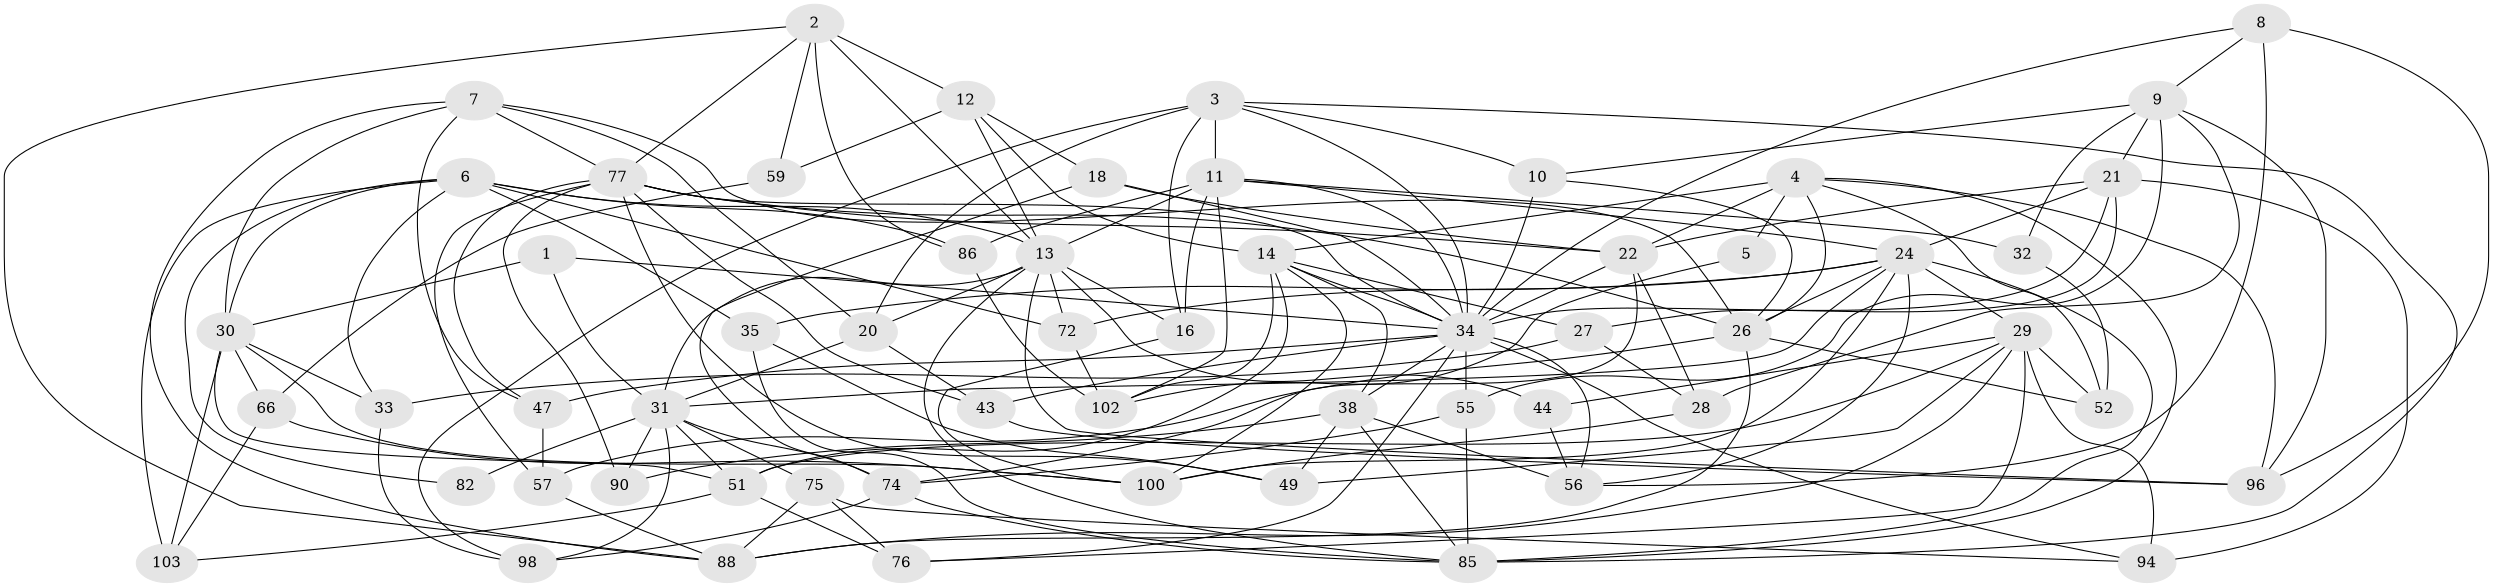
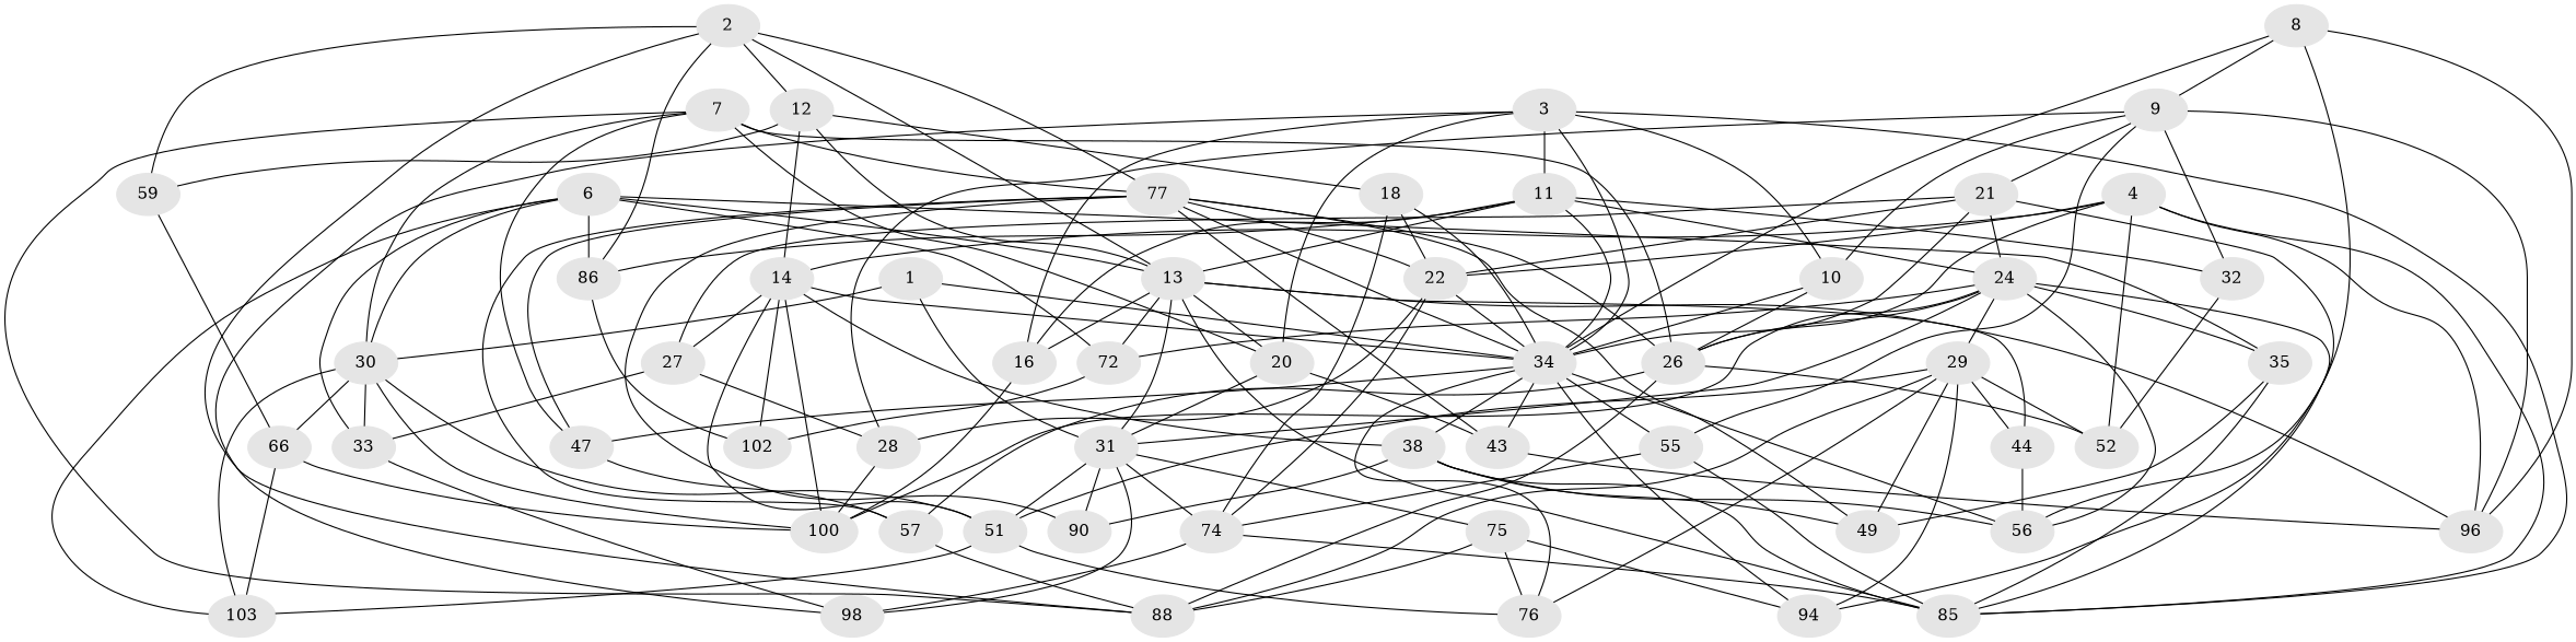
  graph {
    node [color=gray90 style=filled]
    30 [super="+39"]
    33
    103
    51 [super="+59"]
    100 [super="+104"]
    66
    1
    31 [super="+53+64+40"]
    34 [super="+84+61+36"]
-   82
    98
    90
    74 [super="+113"]
    75
    47
    56 [super="+89"]
    55
    38 [super="+71"]
    43
    94
    76
    2 [super="+19"]
    12 [super="+108"]
    13 [super="+15"]
    n25 [label=77 super="+23+37"]
    n26 [label=59]
    86
    88 [super="+99"]
    14 [super="+78"]
    18
    16
    20 [super="+114"]
    85 [super="+93+97"]
    96 [super="+107"]
    72
    44
    22 [super="+111+69"]
    26 [super="+48"]
    49
    57
    102 [super="+105"]
    3 [super="+41+45"]
    10
    11 [super="+50+25"]
    32
    24 [super="+87+54"]
    4 [super="+62+116"]
-   5
    52
    27
    28
    6 [super="+46"]
    35
    7 [super="+79"]
    9 [super="+81+68"]
    21 [super="+95"]
    8
    29 [super="+70"]
    30 -- 33
    30 -- 103
    30 -- 51
    30 -- 100
    30 -- 66
    33 -- 98
    51 -- 103
    51 -- 76
    66 -- 103
    66 -- 100
    1 -- 30
    1 -- 31 [weight=2]
    1 -- 34
    31 -- 51
-   31 -- 82 [weight=2]
    31 -- 98
    31 -- 90
    31 -- 74
    31 -- 75
    34 -- 47
    34 -- 56
    34 -- 55
    34 -- 38
    34 -- 43
    34 -- 94
    34 -- 76
    74 -- 98
    74 -- 85
    75 -- 94
    75 -- 76
    75 -- 88
    47 -- 57
    55 -- 74
    55 -- 85
    38 -- 90
    38 -- 56
    38 -- 85
    38 -- 49
    43 -- 96
    2 -- 12 [weight=2]
    2 -- 13
    2 -- n25
    2 -- n26 [weight=2]
    2 -- 86
    2 -- 88
    12 -- 13
    12 -- n26
    12 -- 14
    12 -- 18
    13 -- 31
    13 -- 16
    13 -- 20
    13 -- 85
    13 -- 96 [weight=2]
    13 -- 72
    13 -- 44
    n25 -- 34
    n25 -- 90
    n25 -- 47
    n25 -- 43
    n25 -- 22
    n25 -- 26
    n25 -- 49
    n25 -- 57
    n26 -- 66
    86 -- 102
    14 -- 51
    14 -- 100
    14 -- 34
    14 -- 38
    14 -- 102
    14 -- 27
    18 -- 34
    18 -- 74
    18 -- 22
    16 -- 100
    20 -- 31 [weight=2]
    20 -- 43
    72 -- 102
    44 -- 56 [weight=2]
    22 -- 34 [weight=2]
    22 -- 74
    22 -- 28
    26 -- 88
    26 -- 57
    26 -- 52
    57 -- 88
    3 -- 34
    3 -- 98
    3 -- 16
    3 -- 20
    3 -- 85
    3 -- 10
    3 -- 11
    10 -- 34
    10 -- 26
    11 -- 34
    11 -- 13
    11 -- 86
    11 -- 16
-   11 -- 102
    11 -- 32
    11 -- 24
    32 -- 52
    24 -- 100
    24 -- 31 [weight=2]
    24 -- 56
    24 -- 85
    24 -- 72
    24 -- 26
    24 -- 35
    24 -- 29
    4 -- 14
    4 -- 85
    4 -- 96
    4 -- 22
    4 -- 26
-   4 -- 5 [weight=2]
    4 -- 52
-   5 -- 102 [weight=2]
    27 -- 33
    27 -- 28
    28 -- 100
    6 -- 30
    6 -- 33
    6 -- 103
-   6 -- 82
    6 -- 13
    6 -- 86
    6 -- 72
    6 -- 35
    35 -- 85
    35 -- 49
    7 -- 30
    7 -- 47
    7 -- n25
    7 -- 88
    7 -- 20
    7 -- 26
    9 -- 55
    9 -- 96
    9 -- 10
    9 -- 32 [weight=2]
    9 -- 28
    9 -- 21
    21 -- 34
    21 -- 94
    21 -- 22
    21 -- 24
    21 -- 27
    8 -- 34
    8 -- 56
    8 -- 96
    8 -- 9
    29 -- 51
    29 -- 94
    29 -- 76
    29 -- 88
    29 -- 44
    29 -- 49
    29 -- 52
  }
